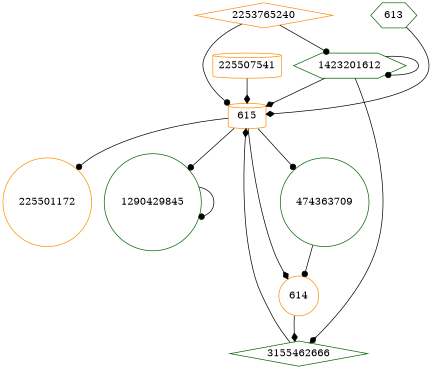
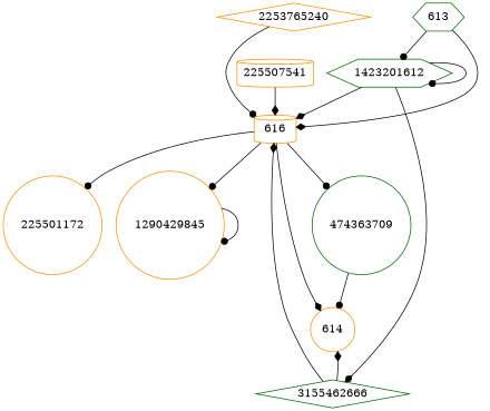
  digraph {
    node [color=darkgreen shape=circle]
    edge [arrowhead=dot]
    613 [shape=hexagon]
-   615 [color=darkorange shape=cylinder]
+   615 [color=darkorange shape=cylinder label=616]
    1423201612 [shape=hexagon]
    614 [color=darkorange]
    225501172 [color=darkorange]
-   1290429845
+   1290429845 [color=darkorange]
    474363709
    3155462666 [shape=diamond]
    225507541 [color=darkorange shape=cylinder]
    2253765240 [color=darkorange shape=diamond]
    613 -> 615 [arrowhead=diamond]
-   2253765240 -> 1423201612
+   613 -> 1423201612
    615 -> 614 [arrowhead=diamond]
    615 -> 225501172
    615 -> 1290429845
    615 -> 474363709
    1423201612 -> 615 [arrowhead=diamond]
    1423201612 -> 1423201612
    1423201612 -> 3155462666 [arrowhead=diamond]
    1290429845 -> 1290429845
    474363709 -> 614
    3155462666 -> 615 [arrowhead=diamond]
-   614 -> 3155462666 [arrowhead=diamond]
+   3155462666 -> 614 [arrowhead=diamond]
    225507541 -> 615 [arrowhead=diamond]
    2253765240 -> 615
  }
